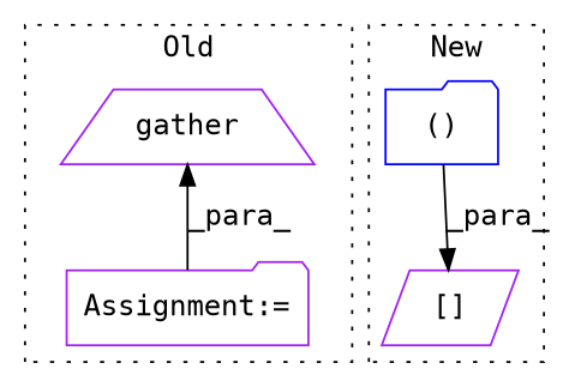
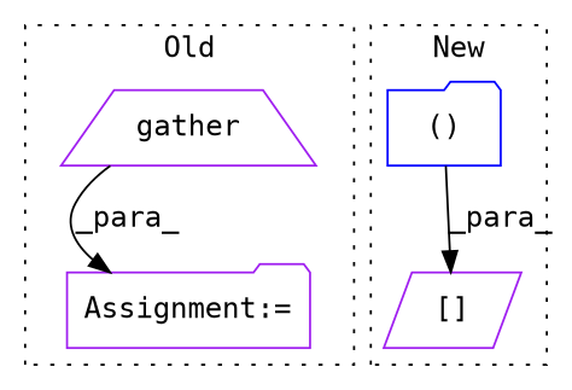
  digraph {
    fontname="DejaVu Sans Mono"
    node [color=purple fontname="DejaVu Sans Mono" shape=folder]
    edge [fontname="DejaVu Sans Mono"]
    n1 [a=32 l="7,1" label=gather s="3787,3841" shape=trapezium]
    n2 [a=7 l=1 label="Assignment:=" s=3563]
    n3 [a=106 color=blue l=79 label="()" s=4122]
    n4 [a=2 l="14,2" label="[]" s="4108,4201" shape=parallelogram]
    subgraph cluster_1 {
      label=Old
      style=dotted
      n1
      n2
    }
    subgraph cluster_2 {
      label=New
      style=dotted
      n3
      n4
    }
-   n2 -> n1 [label=_para_]
+   n1 -> n2 [label=_para_]
    n3 -> n4 [label=_para_]
  }
